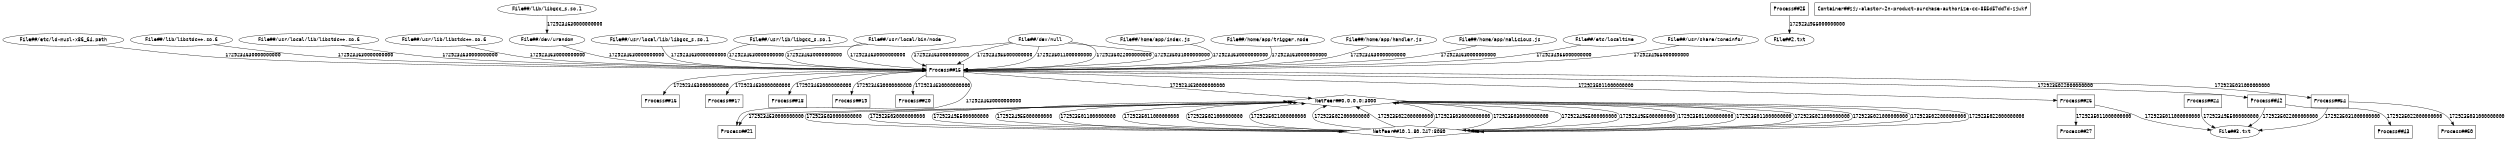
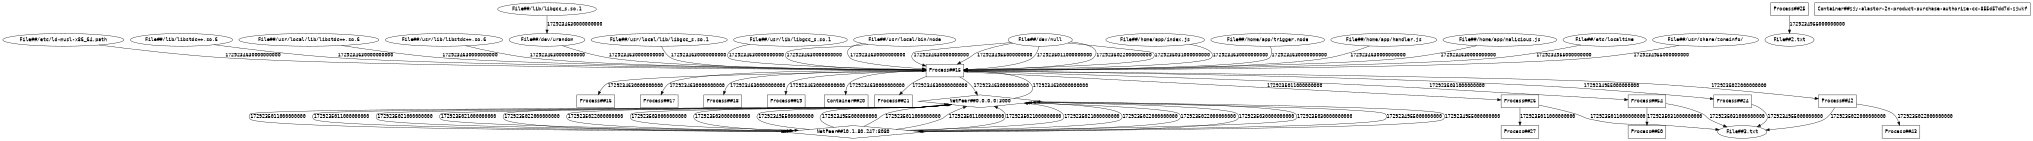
  digraph {
    fontname="DejaVu Sans Mono"
    node [fontname="DejaVu Sans Mono" shape=ellipse]
    edge [fontname="DejaVu Sans Mono"]
    "Process##15" [shape=box]
    "File##/etc/ld-musl-x86_64.path"
    "Process##16" [shape=box]
    "Process##17" [shape=box]
    "Process##18" [shape=box]
    "Process##19" [shape=box]
-   "Process##20" [shape=box]
+   "Process##20" [shape=box label="Container##20"]
    "Process##21" [shape=box]
    "NetPeer##0.0.0.0:3000" [shape=diamond]
    "Process##24" [shape=box]
    "Process##26" [shape=box]
    "Process##42" [shape=box]
    n13 [label="Process##54" shape=box]
    "NetPeer##10.1.80.247:8080" [shape=diamond]
    "File##3.txt"
    "Process##27" [shape=box]
    "Process##43" [shape=box]
    "Process##60" [shape=box]
    "File##/lib/libstdc++.so.6"
    "File##/usr/local/lib/libstdc++.so.6"
    "File##/usr/lib/libstdc++.so.6"
    "File##/lib/libgcc_s.so.1"
    "File##/dev/urandom"
    "File##/usr/local/lib/libgcc_s.so.1"
    "File##/usr/lib/libgcc_s.so.1"
    "File##/usr/local/bin/node"
    "File##/dev/null"
    "File##/home/app/index.js"
    "File##/home/app/trigger.node"
    "File##/home/app/handler.js"
    "File##/home/app/malicious.js"
    "Process##25" [shape=box]
    "File##2.txt"
    "File##/etc/localtime"
    "File##/usr/share/zoneinfo/"
    "Container##zjy-alastor-2n-product-purchase-authorize-cc-855d57dd7d-zjwkf" [shape=box]
    "Process##15" -> "Process##16" [label=1729234630000000000]
    "Process##15" -> "Process##17" [label=1729234630000000000]
    "Process##15" -> "Process##18" [label=1729234630000000000]
    "Process##15" -> "Process##19" [label=1729234630000000000]
    "Process##15" -> "Process##20" [label=1729234630000000000]
    "Process##15" -> "Process##21" [label=1729234630000000000]
    "Process##15" -> "NetPeer##0.0.0.0:3000" [label=1729234630000000000]
+   "Process##15" -> "Process##24" [label=1729234955000000000]
    "Process##15" -> "Process##26" [label=1729235011000000000]
    "Process##15" -> "Process##42" [label=1729235022000000000]
    "Process##15" -> n13 [label=1729235031000000000]
    "File##/etc/ld-musl-x86_64.path" -> "Process##15" [label=1729234630000000000]
-   "NetPeer##0.0.0.0:3000" -> "Process##21" [label=1729234630000000000]
+   "NetPeer##0.0.0.0:3000" -> "Process##15" [label=1729234630000000000]
    "NetPeer##0.0.0.0:3000" -> "NetPeer##10.1.80.247:8080" [label=1729234955000000000]
    "NetPeer##0.0.0.0:3000" -> "NetPeer##10.1.80.247:8080" [label=1729234955000000000]
    "NetPeer##0.0.0.0:3000" -> "NetPeer##10.1.80.247:8080" [label=1729235011000000000]
    "NetPeer##0.0.0.0:3000" -> "NetPeer##10.1.80.247:8080" [label=1729235011000000000]
    "NetPeer##0.0.0.0:3000" -> "NetPeer##10.1.80.247:8080" [label=1729235021000000000]
    "NetPeer##0.0.0.0:3000" -> "NetPeer##10.1.80.247:8080" [label=1729235021000000000]
    "NetPeer##0.0.0.0:3000" -> "NetPeer##10.1.80.247:8080" [label=1729235022000000000]
    "NetPeer##0.0.0.0:3000" -> "NetPeer##10.1.80.247:8080" [label=1729235022000000000]
    "NetPeer##0.0.0.0:3000" -> "NetPeer##10.1.80.247:8080" [label=1729235030000000000]
    "NetPeer##0.0.0.0:3000" -> "NetPeer##10.1.80.247:8080" [label=1729235030000000000]
    "Process##24" -> "File##3.txt" [label=1729234955000000000]
    "Process##26" -> "File##3.txt" [label=1729235011000000000]
    "Process##26" -> "Process##27" [label=1729235011000000000]
    "Process##42" -> "File##3.txt" [label=1729235022000000000]
    "Process##42" -> "Process##43" [label=1729235022000000000]
    n13 -> "File##3.txt" [label=1729235031000000000]
    n13 -> "Process##60" [label=1729235031000000000]
    "NetPeer##10.1.80.247:8080" -> "NetPeer##0.0.0.0:3000" [label=1729234955000000000]
    "NetPeer##10.1.80.247:8080" -> "NetPeer##0.0.0.0:3000" [label=1729234955000000000]
    "NetPeer##10.1.80.247:8080" -> "NetPeer##0.0.0.0:3000" [label=1729235011000000000]
    "NetPeer##10.1.80.247:8080" -> "NetPeer##0.0.0.0:3000" [label=1729235011000000000]
    "NetPeer##10.1.80.247:8080" -> "NetPeer##0.0.0.0:3000" [label=1729235021000000000]
    "NetPeer##10.1.80.247:8080" -> "NetPeer##0.0.0.0:3000" [label=1729235021000000000]
    "NetPeer##10.1.80.247:8080" -> "NetPeer##0.0.0.0:3000" [label=1729235022000000000]
    "NetPeer##10.1.80.247:8080" -> "NetPeer##0.0.0.0:3000" [label=1729235022000000000]
    "NetPeer##10.1.80.247:8080" -> "NetPeer##0.0.0.0:3000" [label=1729235030000000000]
    "NetPeer##10.1.80.247:8080" -> "NetPeer##0.0.0.0:3000" [label=1729235030000000000]
    "File##/lib/libstdc++.so.6" -> "Process##15" [label=1729234630000000000]
    "File##/usr/local/lib/libstdc++.so.6" -> "Process##15" [label=1729234630000000000]
    "File##/usr/lib/libstdc++.so.6" -> "Process##15" [label=1729234630000000000]
    "File##/lib/libgcc_s.so.1" -> "File##/dev/urandom" [label=1729234630000000000]
    "File##/dev/urandom" -> "Process##15" [label=1729234630000000000]
    "File##/usr/local/lib/libgcc_s.so.1" -> "Process##15" [label=1729234630000000000]
    "File##/usr/lib/libgcc_s.so.1" -> "Process##15" [label=1729234630000000000]
    "File##/usr/local/bin/node" -> "Process##15" [label=1729234630000000000]
    "File##/usr/local/bin/node" -> "Process##15" [label=1729234630000000000]
    "File##/dev/null" -> "Process##15" [label=1729234630000000000]
    "File##/dev/null" -> "Process##15" [label=1729234955000000000]
    "File##/dev/null" -> "Process##15" [label=1729235011000000000]
    "File##/dev/null" -> "Process##15" [label=1729235022000000000]
    "File##/dev/null" -> "Process##15" [label=1729235031000000000]
    "File##/home/app/index.js" -> "Process##15" [label=1729234630000000000]
    "File##/home/app/trigger.node" -> "Process##15" [label=1729234630000000000]
    "File##/home/app/handler.js" -> "Process##15" [label=1729234630000000000]
    "File##/home/app/malicious.js" -> "Process##15" [label=1729234630000000000]
    "Process##25" -> "File##2.txt" [label=1729234955000000000]
    "File##/etc/localtime" -> "Process##15" [label=1729234955000000000]
    "File##/usr/share/zoneinfo/" -> "Process##15" [label=1729234955000000000]
  }
